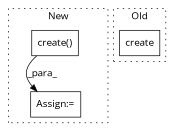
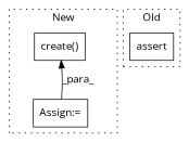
  digraph {
    fontname="Open Sans"
    node [shape=box fontname="Open Sans"]
    n1 [a=75 l="14,1" label="create()" s="7840,7871"]
    n2 [a=68 l=13 label="Assign:=" s=7827]
-   n3 [a=65 l=7 label=create s=7431]
+   n3 [a=65 l=7 label=assert s=7431]
    subgraph cluster_1 {
      label=New
      style=dotted
      n1
      n2
    }
    subgraph cluster_2 {
      label=Old
      style=dotted
      n3
    }
-   n1 -> n2 [label=_para_ fontname="Open Sans"]
+   n2 -> n1 [label=_para_ fontname="Open Sans"]
  }
